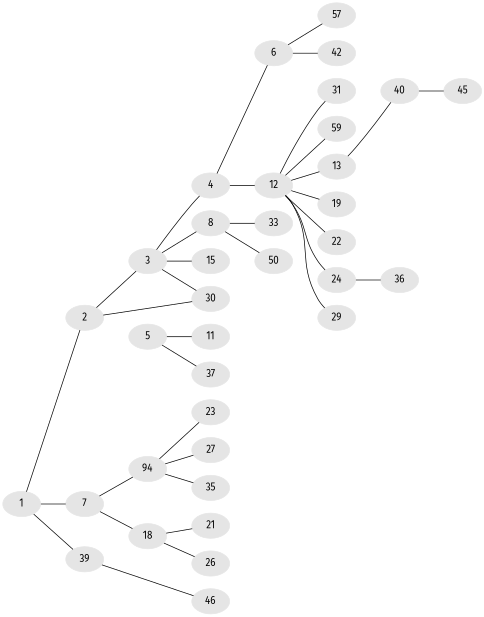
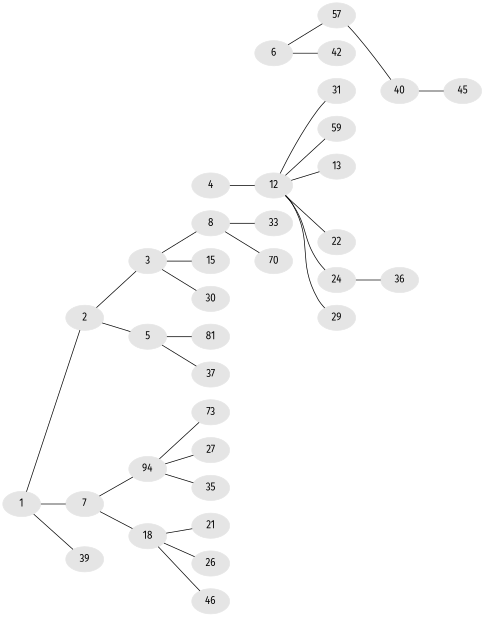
  graph {
    fontname="Fira Sans"
    rankdir=LR
    node [color=gray90 fontname="Fira Sans" style=filled]
    edge [fontname="Fira Sans"]
    1 [super="+9"]
    2 [super="+61"]
    7 [super="+10"]
    39
    3
    5
    n7 [label=94 super="+17+44+28+20+32"]
    18
    46 [super="+47"]
    4
    8
    15
    30
-   11 [super="+51+43"]
+   11 [super="+51+43" label=81]
    37 [super="+48"]
    6
    12 [super="+16"]
    33 [super="+49"]
-   50
+   50 [label=70]
    42 [super="+52"]
    57
    13 [super="+55+38"]
-   19
    22
    24 [super="+41"]
    29
    31
    n28 [label=59]
-   23 [super="+54"]
+   23 [super="+54" label=73]
    27
    35
    21 [super="+34"]
    26
    40
    36
    45
    1 -- 2
    1 -- 7
    1 -- 39
    2 -- 3
-   2 -- 30
+   2 -- 5
    7 -- n7
    7 -- 18
-   39 -- 46
-   3 -- 4
+   18 -- 46
    3 -- 8
    3 -- 15
    3 -- 30
    5 -- 11
    5 -- 37
    n7 -- 23
    n7 -- 27
    n7 -- 35
    18 -- 21
    18 -- 26
-   4 -- 6
    4 -- 12
    8 -- 33
    8 -- 50
    6 -- 42
    6 -- 57
    12 -- 13
-   12 -- 19
    12 -- 22
    12 -- 24
    12 -- 29
    12 -- 31
    12 -- n28
-   13 -- 40
+   57 -- 40
    24 -- 36
    40 -- 45
  }
